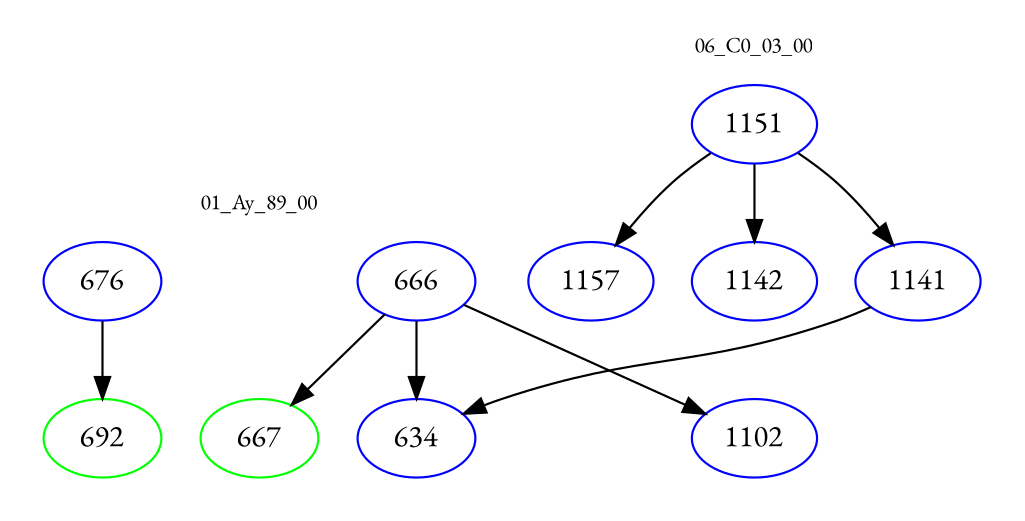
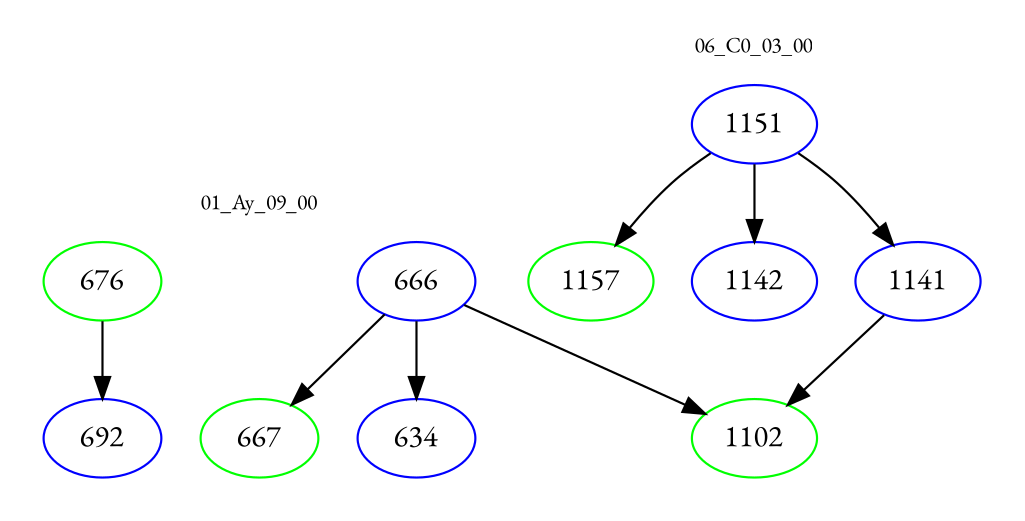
  digraph {
    fontname="EB Garamond"
    node [color=blue fontname="EB Garamond"]
    edge [color=black fontname="EB Garamond"]
    n1 [label=666]
    n2 [color=green label=667]
-   n3 [label=676]
+   n3 [color=green label=676]
    n4 [label=634]
-   n5 [color=green label=692]
+   n5 [label=692]
    n6 [label=1151]
    n7 [label=1141]
-   n8 [label=1157]
+   n8 [color=green label=1157]
    n9 [label=1142]
-   n10 [label=1102]
+   n10 [color=green label=1102]
    subgraph cluster_1 {
      color=white
      fontsize=10
-     label="01_Ay_89_00"
+     label="01_Ay_09_00"
      n1
      n2
      n3
      n4
      n5
    }
    subgraph cluster_2 {
      color=white
      fontsize=10
      label="06_C0_03_00"
      n6
      n7
      n8
      n9
      n10
    }
    n1 -> n2
    n1 -> n4
    n1 -> n10
    n3 -> n5
    n6 -> n7
    n6 -> n8
    n6 -> n9
-   n7 -> n4
+   n7 -> n10
  }
